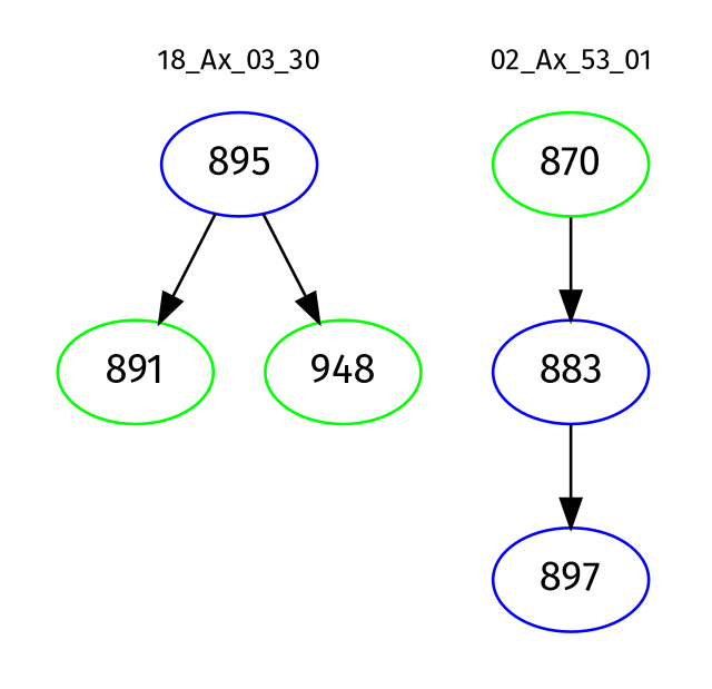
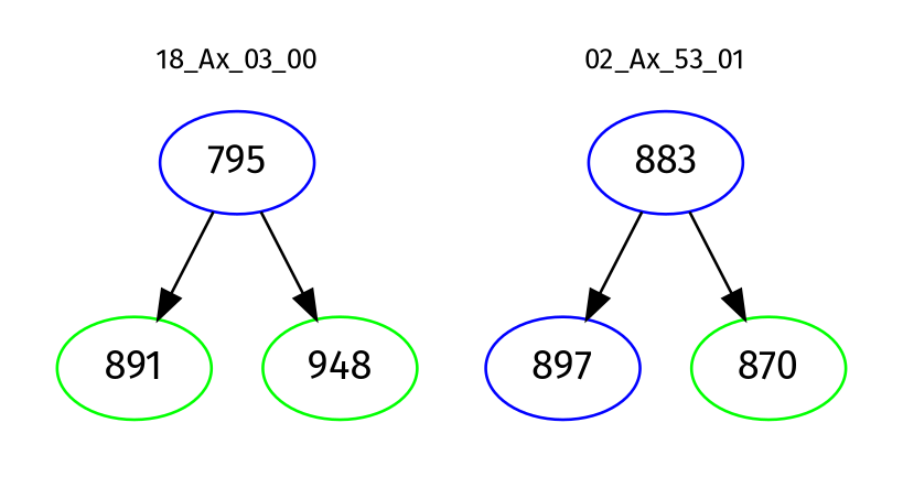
  digraph {
    fontname="Fira Sans"
    node [color=blue fontname="Fira Sans"]
    edge [color=black fontname="Fira Sans"]
-   n1 [label=895]
+   n1 [label=795]
    n2 [color=green label=891]
    n3 [color=green label=948]
    n4 [label=883]
    n5 [label=897]
    n6 [color=green label=870]
    subgraph cluster_1 {
      color=white
      fontsize=10
-     label="18_Ax_03_30"
+     label="18_Ax_03_00"
      n1
      n2
      n3
    }
    subgraph cluster_2 {
      color=white
      fontsize=10
      label="02_Ax_53_01"
      n4
      n5
      n6
    }
    n1 -> n2
    n1 -> n3
    n4 -> n5
-   n6 -> n4
+   n4 -> n6
  }
